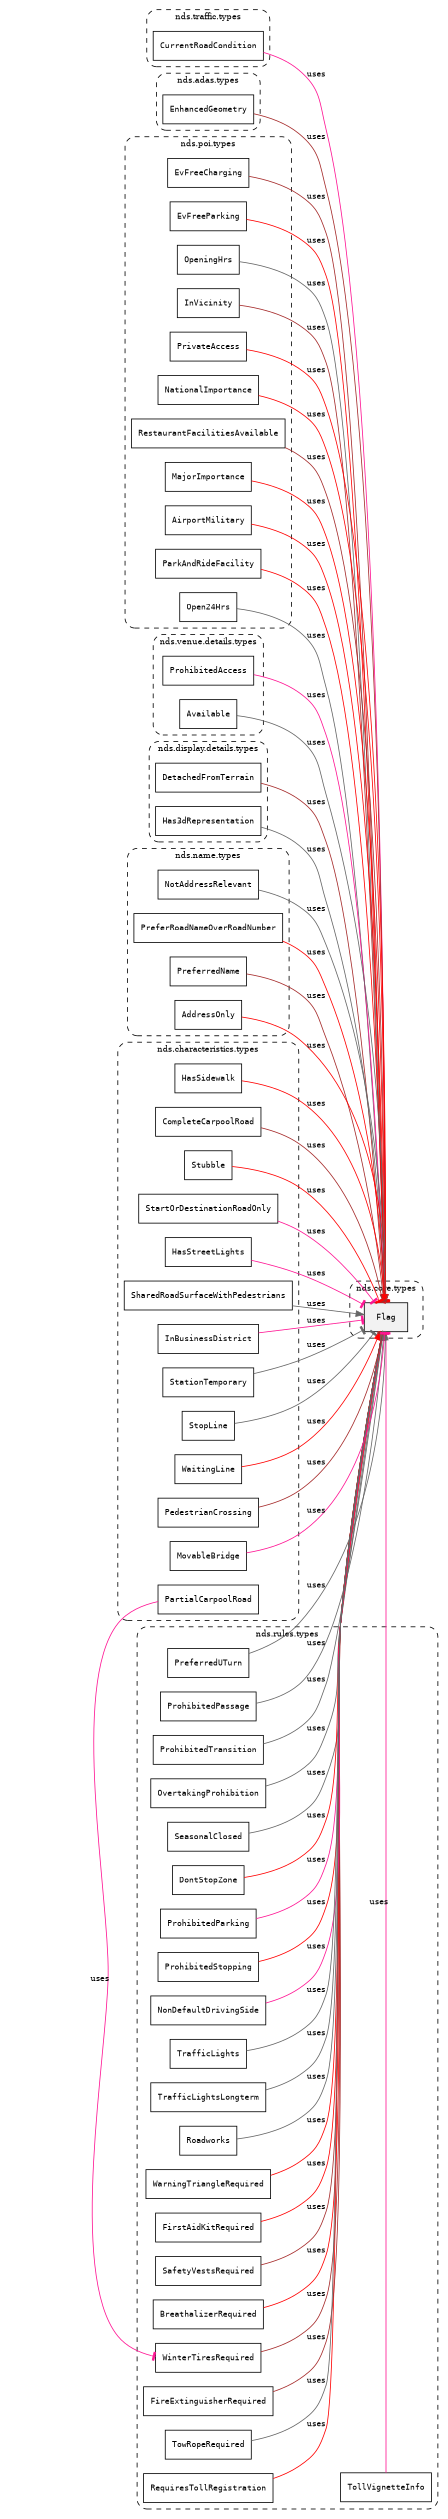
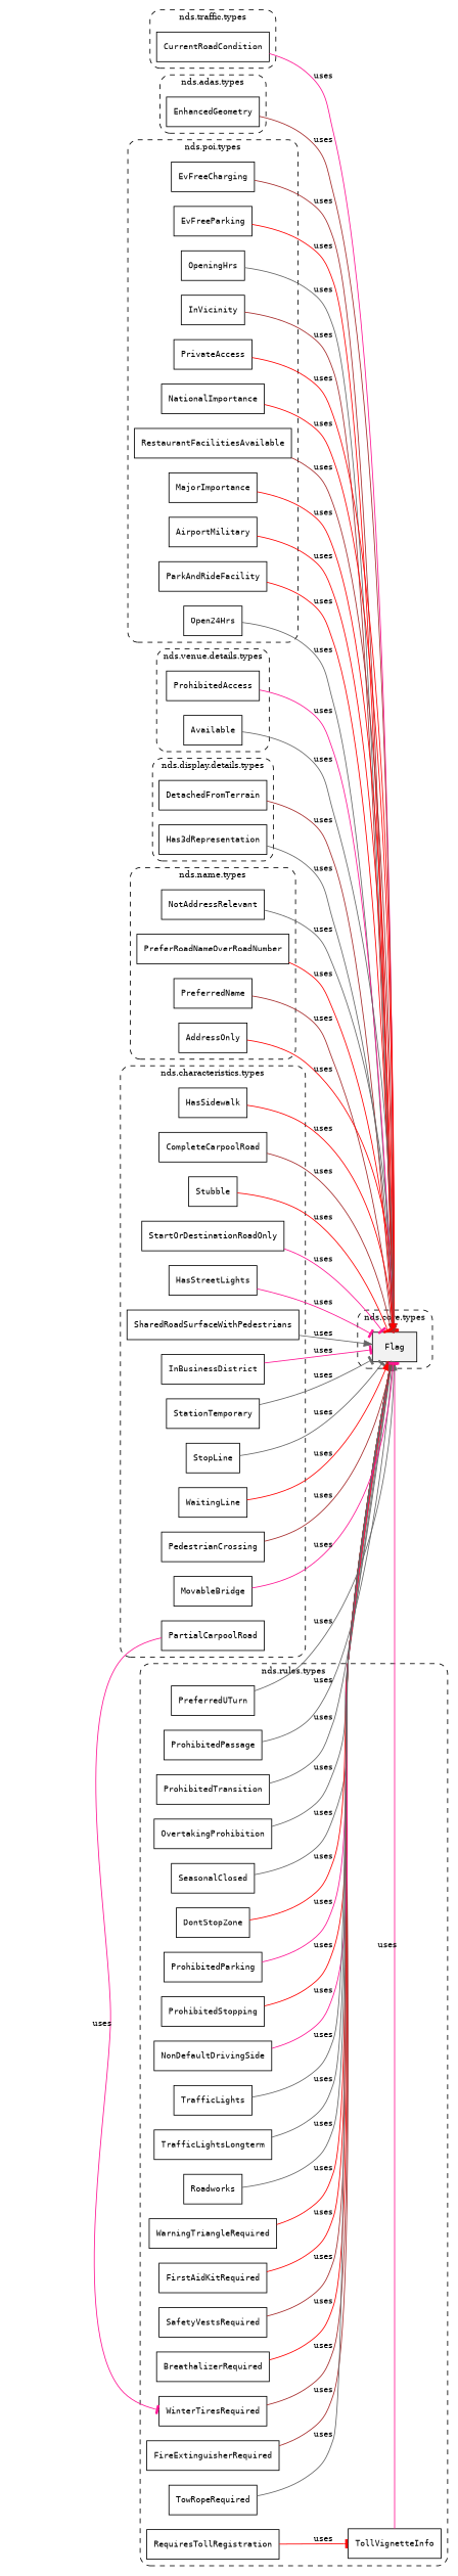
  digraph {
    fontsize=10
    rankdir=LR
    node [fontsize=10 shape=box]
    edge [arrowhead=tee color=gray40 fontsize=10]
    n1 [fillcolor="#0000000D" label=<<font face="monospace"><table align="center" border="0" cellspacing="0" cellpadding="0"><tr><td href="../../../content/packages/nds.core.types.html#Structure-Flag" title="Structure defined in nds.core.types">Flag</td></tr></table></font>> style=filled]
    n2 [label=<<font face="monospace"><table align="center" border="0" cellspacing="0" cellpadding="0"><tr><td href="../../../content/packages/nds.traffic.types.html#Subtype-CurrentRoadCondition" title="Subtype defined in nds.traffic.types">CurrentRoadCondition</td></tr></table></font>>]
    n3 [label=<<font face="monospace"><table align="center" border="0" cellspacing="0" cellpadding="0"><tr><td href="../../../content/packages/nds.adas.types.html#Subtype-EnhancedGeometry" title="Subtype defined in nds.adas.types">EnhancedGeometry</td></tr></table></font>>]
    n4 [label=<<font face="monospace"><table align="center" border="0" cellspacing="0" cellpadding="0"><tr><td href="../../../content/packages/nds.poi.types.html#Subtype-Open24Hrs" title="Subtype defined in nds.poi.types">Open24Hrs</td></tr></table></font>>]
    n5 [label=<<font face="monospace"><table align="center" border="0" cellspacing="0" cellpadding="0"><tr><td href="../../../content/packages/nds.poi.types.html#Subtype-EvFreeCharging" title="Subtype defined in nds.poi.types">EvFreeCharging</td></tr></table></font>>]
    n6 [label=<<font face="monospace"><table align="center" border="0" cellspacing="0" cellpadding="0"><tr><td href="../../../content/packages/nds.poi.types.html#Subtype-EvFreeParking" title="Subtype defined in nds.poi.types">EvFreeParking</td></tr></table></font>>]
    n7 [label=<<font face="monospace"><table align="center" border="0" cellspacing="0" cellpadding="0"><tr><td href="../../../content/packages/nds.poi.types.html#Subtype-OpeningHrs" title="Subtype defined in nds.poi.types">OpeningHrs</td></tr></table></font>>]
    n8 [label=<<font face="monospace"><table align="center" border="0" cellspacing="0" cellpadding="0"><tr><td href="../../../content/packages/nds.poi.types.html#Subtype-InVicinity" title="Subtype defined in nds.poi.types">InVicinity</td></tr></table></font>>]
    n9 [label=<<font face="monospace"><table align="center" border="0" cellspacing="0" cellpadding="0"><tr><td href="../../../content/packages/nds.poi.types.html#Subtype-PrivateAccess" title="Subtype defined in nds.poi.types">PrivateAccess</td></tr></table></font>>]
    n10 [label=<<font face="monospace"><table align="center" border="0" cellspacing="0" cellpadding="0"><tr><td href="../../../content/packages/nds.poi.types.html#Subtype-NationalImportance" title="Subtype defined in nds.poi.types">NationalImportance</td></tr></table></font>>]
    n11 [label=<<font face="monospace"><table align="center" border="0" cellspacing="0" cellpadding="0"><tr><td href="../../../content/packages/nds.poi.types.html#Subtype-RestaurantFacilitiesAvailable" title="Subtype defined in nds.poi.types">RestaurantFacilitiesAvailable</td></tr></table></font>>]
    n12 [label=<<font face="monospace"><table align="center" border="0" cellspacing="0" cellpadding="0"><tr><td href="../../../content/packages/nds.poi.types.html#Subtype-MajorImportance" title="Subtype defined in nds.poi.types">MajorImportance</td></tr></table></font>>]
    n13 [label=<<font face="monospace"><table align="center" border="0" cellspacing="0" cellpadding="0"><tr><td href="../../../content/packages/nds.poi.types.html#Subtype-AirportMilitary" title="Subtype defined in nds.poi.types">AirportMilitary</td></tr></table></font>>]
    n14 [label=<<font face="monospace"><table align="center" border="0" cellspacing="0" cellpadding="0"><tr><td href="../../../content/packages/nds.poi.types.html#Subtype-ParkAndRideFacility" title="Subtype defined in nds.poi.types">ParkAndRideFacility</td></tr></table></font>>]
    n15 [label=<<font face="monospace"><table align="center" border="0" cellspacing="0" cellpadding="0"><tr><td href="../../../content/packages/nds.venue.details.types.html#Subtype-ProhibitedAccess" title="Subtype defined in nds.venue.details.types">ProhibitedAccess</td></tr></table></font>>]
    n16 [label=<<font face="monospace"><table align="center" border="0" cellspacing="0" cellpadding="0"><tr><td href="../../../content/packages/nds.venue.details.types.html#Subtype-Available" title="Subtype defined in nds.venue.details.types">Available</td></tr></table></font>>]
    n17 [label=<<font face="monospace"><table align="center" border="0" cellspacing="0" cellpadding="0"><tr><td href="../../../content/packages/nds.display.details.types.html#Subtype-DetachedFromTerrain" title="Subtype defined in nds.display.details.types">DetachedFromTerrain</td></tr></table></font>>]
    n18 [label=<<font face="monospace"><table align="center" border="0" cellspacing="0" cellpadding="0"><tr><td href="../../../content/packages/nds.display.details.types.html#Subtype-Has3dRepresentation" title="Subtype defined in nds.display.details.types">Has3dRepresentation</td></tr></table></font>>]
    n19 [label=<<font face="monospace"><table align="center" border="0" cellspacing="0" cellpadding="0"><tr><td href="../../../content/packages/nds.name.types.html#Subtype-PreferredName" title="Subtype defined in nds.name.types">PreferredName</td></tr></table></font>>]
    n20 [label=<<font face="monospace"><table align="center" border="0" cellspacing="0" cellpadding="0"><tr><td href="../../../content/packages/nds.name.types.html#Subtype-AddressOnly" title="Subtype defined in nds.name.types">AddressOnly</td></tr></table></font>>]
    n21 [label=<<font face="monospace"><table align="center" border="0" cellspacing="0" cellpadding="0"><tr><td href="../../../content/packages/nds.name.types.html#Subtype-NotAddressRelevant" title="Subtype defined in nds.name.types">NotAddressRelevant</td></tr></table></font>>]
    n22 [label=<<font face="monospace"><table align="center" border="0" cellspacing="0" cellpadding="0"><tr><td href="../../../content/packages/nds.name.types.html#Subtype-PreferRoadNameOverRoadNumber" title="Subtype defined in nds.name.types">PreferRoadNameOverRoadNumber</td></tr></table></font>>]
    n23 [label=<<font face="monospace"><table align="center" border="0" cellspacing="0" cellpadding="0"><tr><td href="../../../content/packages/nds.rules.types.html#Subtype-WarningTriangleRequired" title="Subtype defined in nds.rules.types">WarningTriangleRequired</td></tr></table></font>>]
    n24 [label=<<font face="monospace"><table align="center" border="0" cellspacing="0" cellpadding="0"><tr><td href="../../../content/packages/nds.rules.types.html#Subtype-FirstAidKitRequired" title="Subtype defined in nds.rules.types">FirstAidKitRequired</td></tr></table></font>>]
    n25 [label=<<font face="monospace"><table align="center" border="0" cellspacing="0" cellpadding="0"><tr><td href="../../../content/packages/nds.rules.types.html#Subtype-SafetyVestsRequired" title="Subtype defined in nds.rules.types">SafetyVestsRequired</td></tr></table></font>>]
    n26 [label=<<font face="monospace"><table align="center" border="0" cellspacing="0" cellpadding="0"><tr><td href="../../../content/packages/nds.rules.types.html#Subtype-BreathalizerRequired" title="Subtype defined in nds.rules.types">BreathalizerRequired</td></tr></table></font>>]
    n27 [label=<<font face="monospace"><table align="center" border="0" cellspacing="0" cellpadding="0"><tr><td href="../../../content/packages/nds.rules.types.html#Subtype-TollVignetteInfo" title="Subtype defined in nds.rules.types">TollVignetteInfo</td></tr></table></font>>]
    n28 [label=<<font face="monospace"><table align="center" border="0" cellspacing="0" cellpadding="0"><tr><td href="../../../content/packages/nds.rules.types.html#Subtype-RequiresTollRegistration" title="Subtype defined in nds.rules.types">RequiresTollRegistration</td></tr></table></font>>]
    n29 [label=<<font face="monospace"><table align="center" border="0" cellspacing="0" cellpadding="0"><tr><td href="../../../content/packages/nds.rules.types.html#Subtype-WinterTiresRequired" title="Subtype defined in nds.rules.types">WinterTiresRequired</td></tr></table></font>>]
    n30 [label=<<font face="monospace"><table align="center" border="0" cellspacing="0" cellpadding="0"><tr><td href="../../../content/packages/nds.rules.types.html#Subtype-FireExtinguisherRequired" title="Subtype defined in nds.rules.types">FireExtinguisherRequired</td></tr></table></font>>]
    n31 [label=<<font face="monospace"><table align="center" border="0" cellspacing="0" cellpadding="0"><tr><td href="../../../content/packages/nds.rules.types.html#Subtype-TowRopeRequired" title="Subtype defined in nds.rules.types">TowRopeRequired</td></tr></table></font>>]
    n32 [label=<<font face="monospace"><table align="center" border="0" cellspacing="0" cellpadding="0"><tr><td href="../../../content/packages/nds.rules.types.html#Subtype-PreferredUTurn" title="Subtype defined in nds.rules.types">PreferredUTurn</td></tr></table></font>>]
    n33 [label=<<font face="monospace"><table align="center" border="0" cellspacing="0" cellpadding="0"><tr><td href="../../../content/packages/nds.rules.types.html#Subtype-ProhibitedPassage" title="Subtype defined in nds.rules.types">ProhibitedPassage</td></tr></table></font>>]
    n34 [label=<<font face="monospace"><table align="center" border="0" cellspacing="0" cellpadding="0"><tr><td href="../../../content/packages/nds.rules.types.html#Subtype-ProhibitedTransition" title="Subtype defined in nds.rules.types">ProhibitedTransition</td></tr></table></font>>]
    n35 [label=<<font face="monospace"><table align="center" border="0" cellspacing="0" cellpadding="0"><tr><td href="../../../content/packages/nds.rules.types.html#Subtype-OvertakingProhibition" title="Subtype defined in nds.rules.types">OvertakingProhibition</td></tr></table></font>>]
    n36 [label=<<font face="monospace"><table align="center" border="0" cellspacing="0" cellpadding="0"><tr><td href="../../../content/packages/nds.rules.types.html#Subtype-SeasonalClosed" title="Subtype defined in nds.rules.types">SeasonalClosed</td></tr></table></font>>]
    n37 [label=<<font face="monospace"><table align="center" border="0" cellspacing="0" cellpadding="0"><tr><td href="../../../content/packages/nds.rules.types.html#Subtype-DontStopZone" title="Subtype defined in nds.rules.types">DontStopZone</td></tr></table></font>>]
    n38 [label=<<font face="monospace"><table align="center" border="0" cellspacing="0" cellpadding="0"><tr><td href="../../../content/packages/nds.rules.types.html#Subtype-ProhibitedParking" title="Subtype defined in nds.rules.types">ProhibitedParking</td></tr></table></font>>]
    n39 [label=<<font face="monospace"><table align="center" border="0" cellspacing="0" cellpadding="0"><tr><td href="../../../content/packages/nds.rules.types.html#Subtype-ProhibitedStopping" title="Subtype defined in nds.rules.types">ProhibitedStopping</td></tr></table></font>>]
    n40 [label=<<font face="monospace"><table align="center" border="0" cellspacing="0" cellpadding="0"><tr><td href="../../../content/packages/nds.rules.types.html#Subtype-NonDefaultDrivingSide" title="Subtype defined in nds.rules.types">NonDefaultDrivingSide</td></tr></table></font>>]
    n41 [label=<<font face="monospace"><table align="center" border="0" cellspacing="0" cellpadding="0"><tr><td href="../../../content/packages/nds.rules.types.html#Subtype-TrafficLights" title="Subtype defined in nds.rules.types">TrafficLights</td></tr></table></font>>]
    n42 [label=<<font face="monospace"><table align="center" border="0" cellspacing="0" cellpadding="0"><tr><td href="../../../content/packages/nds.rules.types.html#Subtype-TrafficLightsLongterm" title="Subtype defined in nds.rules.types">TrafficLightsLongterm</td></tr></table></font>>]
    n43 [label=<<font face="monospace"><table align="center" border="0" cellspacing="0" cellpadding="0"><tr><td href="../../../content/packages/nds.rules.types.html#Subtype-Roadworks" title="Subtype defined in nds.rules.types">Roadworks</td></tr></table></font>>]
    n44 [label=<<font face="monospace"><table align="center" border="0" cellspacing="0" cellpadding="0"><tr><td href="../../../content/packages/nds.characteristics.types.html#Subtype-StationTemporary" title="Subtype defined in nds.characteristics.types">StationTemporary</td></tr></table></font>>]
    n45 [label=<<font face="monospace"><table align="center" border="0" cellspacing="0" cellpadding="0"><tr><td href="../../../content/packages/nds.characteristics.types.html#Subtype-StopLine" title="Subtype defined in nds.characteristics.types">StopLine</td></tr></table></font>>]
    n46 [label=<<font face="monospace"><table align="center" border="0" cellspacing="0" cellpadding="0"><tr><td href="../../../content/packages/nds.characteristics.types.html#Subtype-WaitingLine" title="Subtype defined in nds.characteristics.types">WaitingLine</td></tr></table></font>>]
    n47 [label=<<font face="monospace"><table align="center" border="0" cellspacing="0" cellpadding="0"><tr><td href="../../../content/packages/nds.characteristics.types.html#Subtype-PedestrianCrossing" title="Subtype defined in nds.characteristics.types">PedestrianCrossing</td></tr></table></font>>]
    n48 [label=<<font face="monospace"><table align="center" border="0" cellspacing="0" cellpadding="0"><tr><td href="../../../content/packages/nds.characteristics.types.html#Subtype-MovableBridge" title="Subtype defined in nds.characteristics.types">MovableBridge</td></tr></table></font>>]
    n49 [label=<<font face="monospace"><table align="center" border="0" cellspacing="0" cellpadding="0"><tr><td href="../../../content/packages/nds.characteristics.types.html#Subtype-HasSidewalk" title="Subtype defined in nds.characteristics.types">HasSidewalk</td></tr></table></font>>]
    n50 [label=<<font face="monospace"><table align="center" border="0" cellspacing="0" cellpadding="0"><tr><td href="../../../content/packages/nds.characteristics.types.html#Subtype-CompleteCarpoolRoad" title="Subtype defined in nds.characteristics.types">CompleteCarpoolRoad</td></tr></table></font>>]
    n51 [label=<<font face="monospace"><table align="center" border="0" cellspacing="0" cellpadding="0"><tr><td href="../../../content/packages/nds.characteristics.types.html#Subtype-PartialCarpoolRoad" title="Subtype defined in nds.characteristics.types">PartialCarpoolRoad</td></tr></table></font>>]
    n52 [label=<<font face="monospace"><table align="center" border="0" cellspacing="0" cellpadding="0"><tr><td href="../../../content/packages/nds.characteristics.types.html#Subtype-Stubble" title="Subtype defined in nds.characteristics.types">Stubble</td></tr></table></font>>]
    n53 [label=<<font face="monospace"><table align="center" border="0" cellspacing="0" cellpadding="0"><tr><td href="../../../content/packages/nds.characteristics.types.html#Subtype-StartOrDestinationRoadOnly" title="Subtype defined in nds.characteristics.types">StartOrDestinationRoadOnly</td></tr></table></font>>]
    n54 [label=<<font face="monospace"><table align="center" border="0" cellspacing="0" cellpadding="0"><tr><td href="../../../content/packages/nds.characteristics.types.html#Subtype-HasStreetLights" title="Subtype defined in nds.characteristics.types">HasStreetLights</td></tr></table></font>>]
    n55 [label=<<font face="monospace"><table align="center" border="0" cellspacing="0" cellpadding="0"><tr><td href="../../../content/packages/nds.characteristics.types.html#Subtype-SharedRoadSurfaceWithPedestrians" title="Subtype defined in nds.characteristics.types">SharedRoadSurfaceWithPedestrians</td></tr></table></font>>]
    n56 [label=<<font face="monospace"><table align="center" border="0" cellspacing="0" cellpadding="0"><tr><td href="../../../content/packages/nds.characteristics.types.html#Subtype-InBusinessDistrict" title="Subtype defined in nds.characteristics.types">InBusinessDistrict</td></tr></table></font>>]
    subgraph cluster_1 {
      label="nds.core.types"
      style="dashed, rounded"
      n1
    }
    subgraph cluster_2 {
      label="nds.traffic.types"
      style="dashed, rounded"
      n2
    }
    subgraph cluster_3 {
      label="nds.adas.types"
      style="dashed, rounded"
      n3
    }
    subgraph cluster_4 {
      label="nds.poi.types"
      style="dashed, rounded"
      n4
      n5
      n6
      n7
      n8
      n9
      n10
      n11
      n12
      n13
      n14
    }
    subgraph cluster_5 {
      label="nds.venue.details.types"
      style="dashed, rounded"
      n15
      n16
    }
    subgraph cluster_6 {
      label="nds.display.details.types"
      style="dashed, rounded"
      n17
      n18
    }
    subgraph cluster_7 {
      label="nds.name.types"
      style="dashed, rounded"
      n19
      n20
      n21
      n22
    }
    subgraph cluster_8 {
      label="nds.rules.types"
      style="dashed, rounded"
      n23
      n24
      n25
      n26
      n27
      n28
      n29
      n30
      n31
      n32
      n33
      n34
      n35
      n36
      n37
      n38
      n39
      n40
      n41
      n42
      n43
    }
    subgraph cluster_9 {
      label="nds.characteristics.types"
      style="dashed, rounded"
      n44
      n45
      n46
      n47
      n48
      n49
      n50
      n51
      n52
      n53
      n54
      n55
      n56
    }
    n2 -> n1 [color=deeppink label=uses]
    n3 -> n1 [color=brown label=uses]
    n4 -> n1 [label=uses]
    n5 -> n1 [arrowhead=normal color=brown label=uses]
    n6 -> n1 [color=red label=uses]
    n7 -> n1 [label=uses]
    n8 -> n1 [color=brown label=uses]
    n9 -> n1 [arrowhead=normal color=red label=uses]
    n10 -> n1 [color=red label=uses]
    n11 -> n1 [arrowhead=normal color=brown label=uses]
    n12 -> n1 [arrowhead=normal color=red label=uses]
    n13 -> n1 [color=red label=uses]
    n14 -> n1 [color=red label=uses]
    n15 -> n1 [arrowhead=normal color=deeppink label=uses]
    n16 -> n1 [label=uses]
    n17 -> n1 [color=brown label=uses]
    n18 -> n1 [label=uses]
    n19 -> n1 [arrowhead=normal color=brown label=uses]
    n20 -> n1 [color=red label=uses]
    n21 -> n1 [arrowhead=normal label=uses]
    n22 -> n1 [arrowhead=normal color=red label=uses]
    n23 -> n1 [arrowhead=normal color=red label=uses]
    n24 -> n1 [color=red label=uses]
    n25 -> n1 [color=brown label=uses]
    n26 -> n1 [arrowhead=normal color=red label=uses]
    n27 -> n1 [color=deeppink label=uses]
-   n28 -> n1 [color=red label=uses]
+   n28 -> n27 [color=red label=uses]
    n29 -> n1 [arrowhead=normal color=brown label=uses]
    n30 -> n1 [color=brown label=uses]
    n31 -> n1 [arrowhead=normal label=uses]
    n32 -> n1 [arrowhead=normal label=uses]
    n33 -> n1 [arrowhead=normal label=uses]
    n34 -> n1 [arrowhead=normal label=uses]
    n35 -> n1 [arrowhead=normal label=uses]
    n36 -> n1 [arrowhead=normal label=uses]
    n37 -> n1 [color=red label=uses]
    n38 -> n1 [arrowhead=normal color=deeppink label=uses]
    n39 -> n1 [arrowhead=normal color=red label=uses]
    n40 -> n1 [arrowhead=normal color=deeppink label=uses]
    n41 -> n1 [arrowhead=normal label=uses]
    n42 -> n1 [label=uses]
    n43 -> n1 [arrowhead=normal label=uses]
    n44 -> n1 [label=uses]
    n45 -> n1 [label=uses]
    n46 -> n1 [arrowhead=normal color=red label=uses]
    n47 -> n1 [color=brown label=uses]
    n48 -> n1 [color=deeppink label=uses]
    n49 -> n1 [color=red label=uses]
    n50 -> n1 [color=brown label=uses]
    n51 -> n29 [color=deeppink label=uses]
    n52 -> n1 [color=red label=uses]
    n53 -> n1 [color=deeppink label=uses]
    n54 -> n1 [color=deeppink label=uses]
    n55 -> n1 [arrowhead=normal label=uses]
    n56 -> n1 [color=deeppink label=uses]
  }
